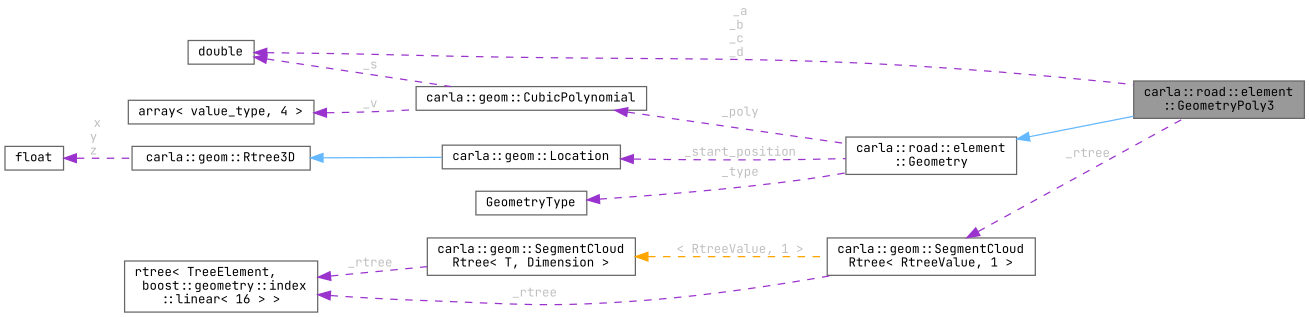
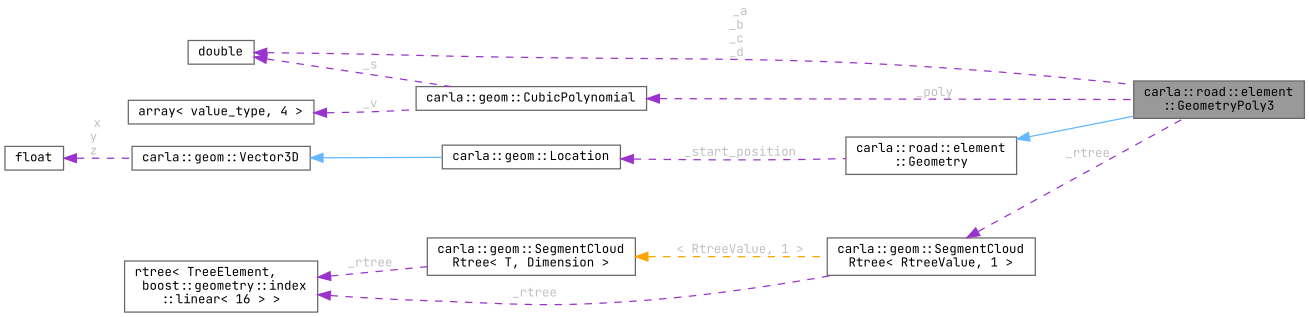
  digraph {
    fontname="JetBrains Mono"
    rankdir=LR
    node [color=gray40 fillcolor=white fontname="JetBrains Mono" fontsize=10 shape=box style=filled]
    edge [color=darkorchid3 dir=back fontname="JetBrains Mono" fontsize=10 labelfontname=Helvetica labelfontsize=10 style=dashed fontcolor=grey]
    n1 [fillcolor=grey60 fontcolor=black height=0.2 label="carla::road::element\l::GeometryPoly3" width=0.4]
    n2 [height=0.2 label="carla::road::element\l::Geometry" width=0.4]
-   n3 [height=0.2 label=GeometryType width=0.4]
    n4 [height=0.2 label=double width=0.4]
    n5 [height=0.2 label="carla::geom::CubicPolynomial" width=0.4]
    n6 [height=0.2 label="carla::geom::Location" width=0.4]
-   n7 [height=0.2 label="carla::geom::Rtree3D" width=0.4]
+   n7 [height=0.2 label="carla::geom::Vector3D" width=0.4]
    n8 [height=0.2 label=float width=0.4]
    n9 [height=0.2 label="array\< value_type, 4 \>" width=0.4]
    n10 [height=0.2 label="carla::geom::SegmentCloud\lRtree\< RtreeValue, 1 \>" width=0.4]
    n11 [height=0.2 label="rtree\< TreeElement,\l boost::geometry::index\l::linear\< 16 \> \>" width=0.4]
    n12 [height=0.2 label="carla::geom::SegmentCloud\lRtree\< T, Dimension \>" width=0.4]
    n2 -> n1 [color=steelblue1 style=solid fontcolor=""]
-   n3 -> n2 [label=" _type"]
    n4 -> n1 [label=" _a\n_b\n_c\n_d"]
    n4 -> n5 [label=" _s"]
-   n5 -> n2 [label=" _poly"]
+   n5 -> n1 [label=" _poly"]
    n6 -> n2 [label=" _start_position"]
    n7 -> n6 [color=steelblue1 style=solid fontcolor=""]
    n8 -> n7 [label=" x\ny\nz"]
    n9 -> n5 [label=" _v"]
    n10 -> n1 [label=" _rtree"]
    n11 -> n10 [label=" _rtree"]
    n11 -> n12 [label=" _rtree"]
    n12 -> n10 [color=orange label=" \< RtreeValue, 1 \>"]
  }
